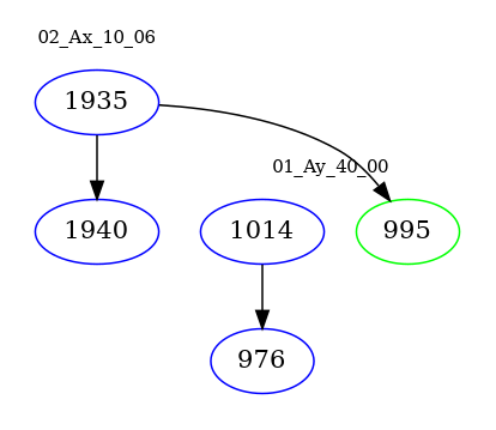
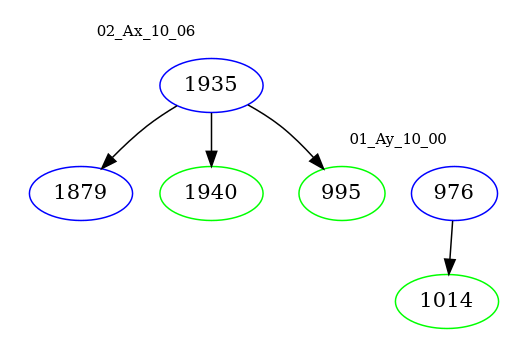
  digraph {
    node [color=blue]
    edge [color=black]
    n1 [label=1935]
-   n3 [label=1940]
+   n2 [label=1879]
+   n3 [color=green label=1940]
    n4 [label=976]
    n5 [color=green label=995]
-   n6 [label=1014]
+   n6 [color=green label=1014]
    subgraph cluster_1 {
      color=white
      fontsize=10
      label="02_Ax_10_06"
      n1
+     n2
      n3
    }
    subgraph cluster_2 {
      color=white
      fontsize=10
-     label="01_Ay_40_00"
+     label="01_Ay_10_00"
      n4
      n5
      n6
    }
+   n1 -> n2
    n1 -> n3
    n1 -> n5
-   n6 -> n4
+   n4 -> n6
  }
